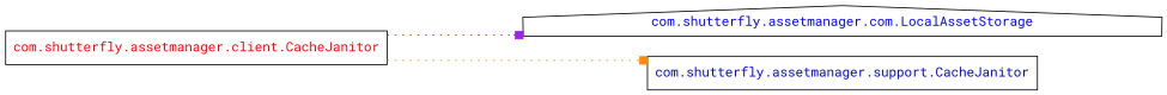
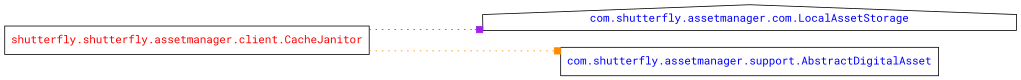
  digraph {
    concentrate=true
    fontname="Roboto Mono"
    rankdir=LR
    ranksep=2.0
    splines=ortho
    node [fontcolor=blue fontname="Roboto Mono" shape=box]
    edge [arrowhead=box fontname="Roboto Mono" style=dotted]
-   "com.shutterfly.assetmanager.client.CacheJanitor" [fontcolor=red]
+   "com.shutterfly.assetmanager.client.CacheJanitor" [fontcolor=red label="shutterfly.shutterfly.assetmanager.client.CacheJanitor"]
    n2 [label="com.shutterfly.assetmanager.com.LocalAssetStorage" shape=house]
-   "com.shutterfly.assetmanager.support.AbstractDigitalAsset" [label="com.shutterfly.assetmanager.support.CacheJanitor"]
+   "com.shutterfly.assetmanager.support.AbstractDigitalAsset"
    "com.shutterfly.assetmanager.client.CacheJanitor" -> n2 [color=purple]
    "com.shutterfly.assetmanager.client.CacheJanitor" -> "com.shutterfly.assetmanager.support.AbstractDigitalAsset" [color=darkorange]
  }
